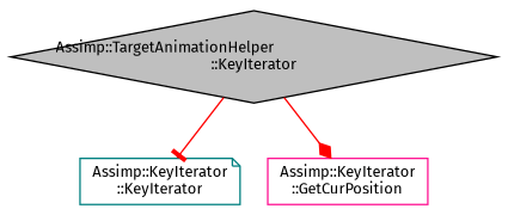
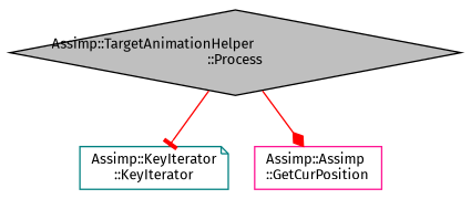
  digraph {
    fontname="Fira Sans"
    rankdir=TB
    node [fillcolor=white fontname="Fira Sans" fontsize=10 style=filled]
    edge [color=red fontname="Fira Sans" fontsize=10 labelfontname=Helvetica labelfontsize=10 style=solid]
-   n1 [color=black fillcolor=grey75 fontcolor=black height=0.2 label="Assimp::TargetAnimationHelper\l::KeyIterator" shape=diamond width=0.4]
+   n1 [color=black fillcolor=grey75 fontcolor=black height=0.2 label="Assimp::TargetAnimationHelper\l::Process" shape=diamond width=0.4]
    n2 [color=teal height=0.2 label="Assimp::KeyIterator\l::KeyIterator" shape=note width=0.4]
-   n3 [color=deeppink height=0.2 label="Assimp::KeyIterator\l::GetCurPosition" shape=box width=0.4]
+   n3 [color=deeppink height=0.2 label="Assimp::Assimp\l::GetCurPosition" shape=box width=0.4]
    n1 -> n2 [arrowhead=tee]
    n1 -> n3 [arrowhead=diamond]
  }
